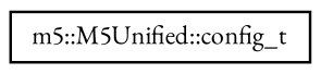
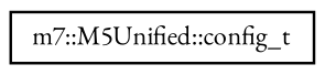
  digraph {
    rankdir=LR
    fontname="EB Garamond"
-   n1 [color=black fillcolor=white fontname="EB Garamond" fontsize=10 height=0.2 label="m5::M5Unified::config_t" shape=record style=filled width=0.4]
+   n1 [color=black fillcolor=white fontname="EB Garamond" fontsize=10 height=0.2 label="m7::M5Unified::config_t" shape=record style=filled width=0.4]
  }
